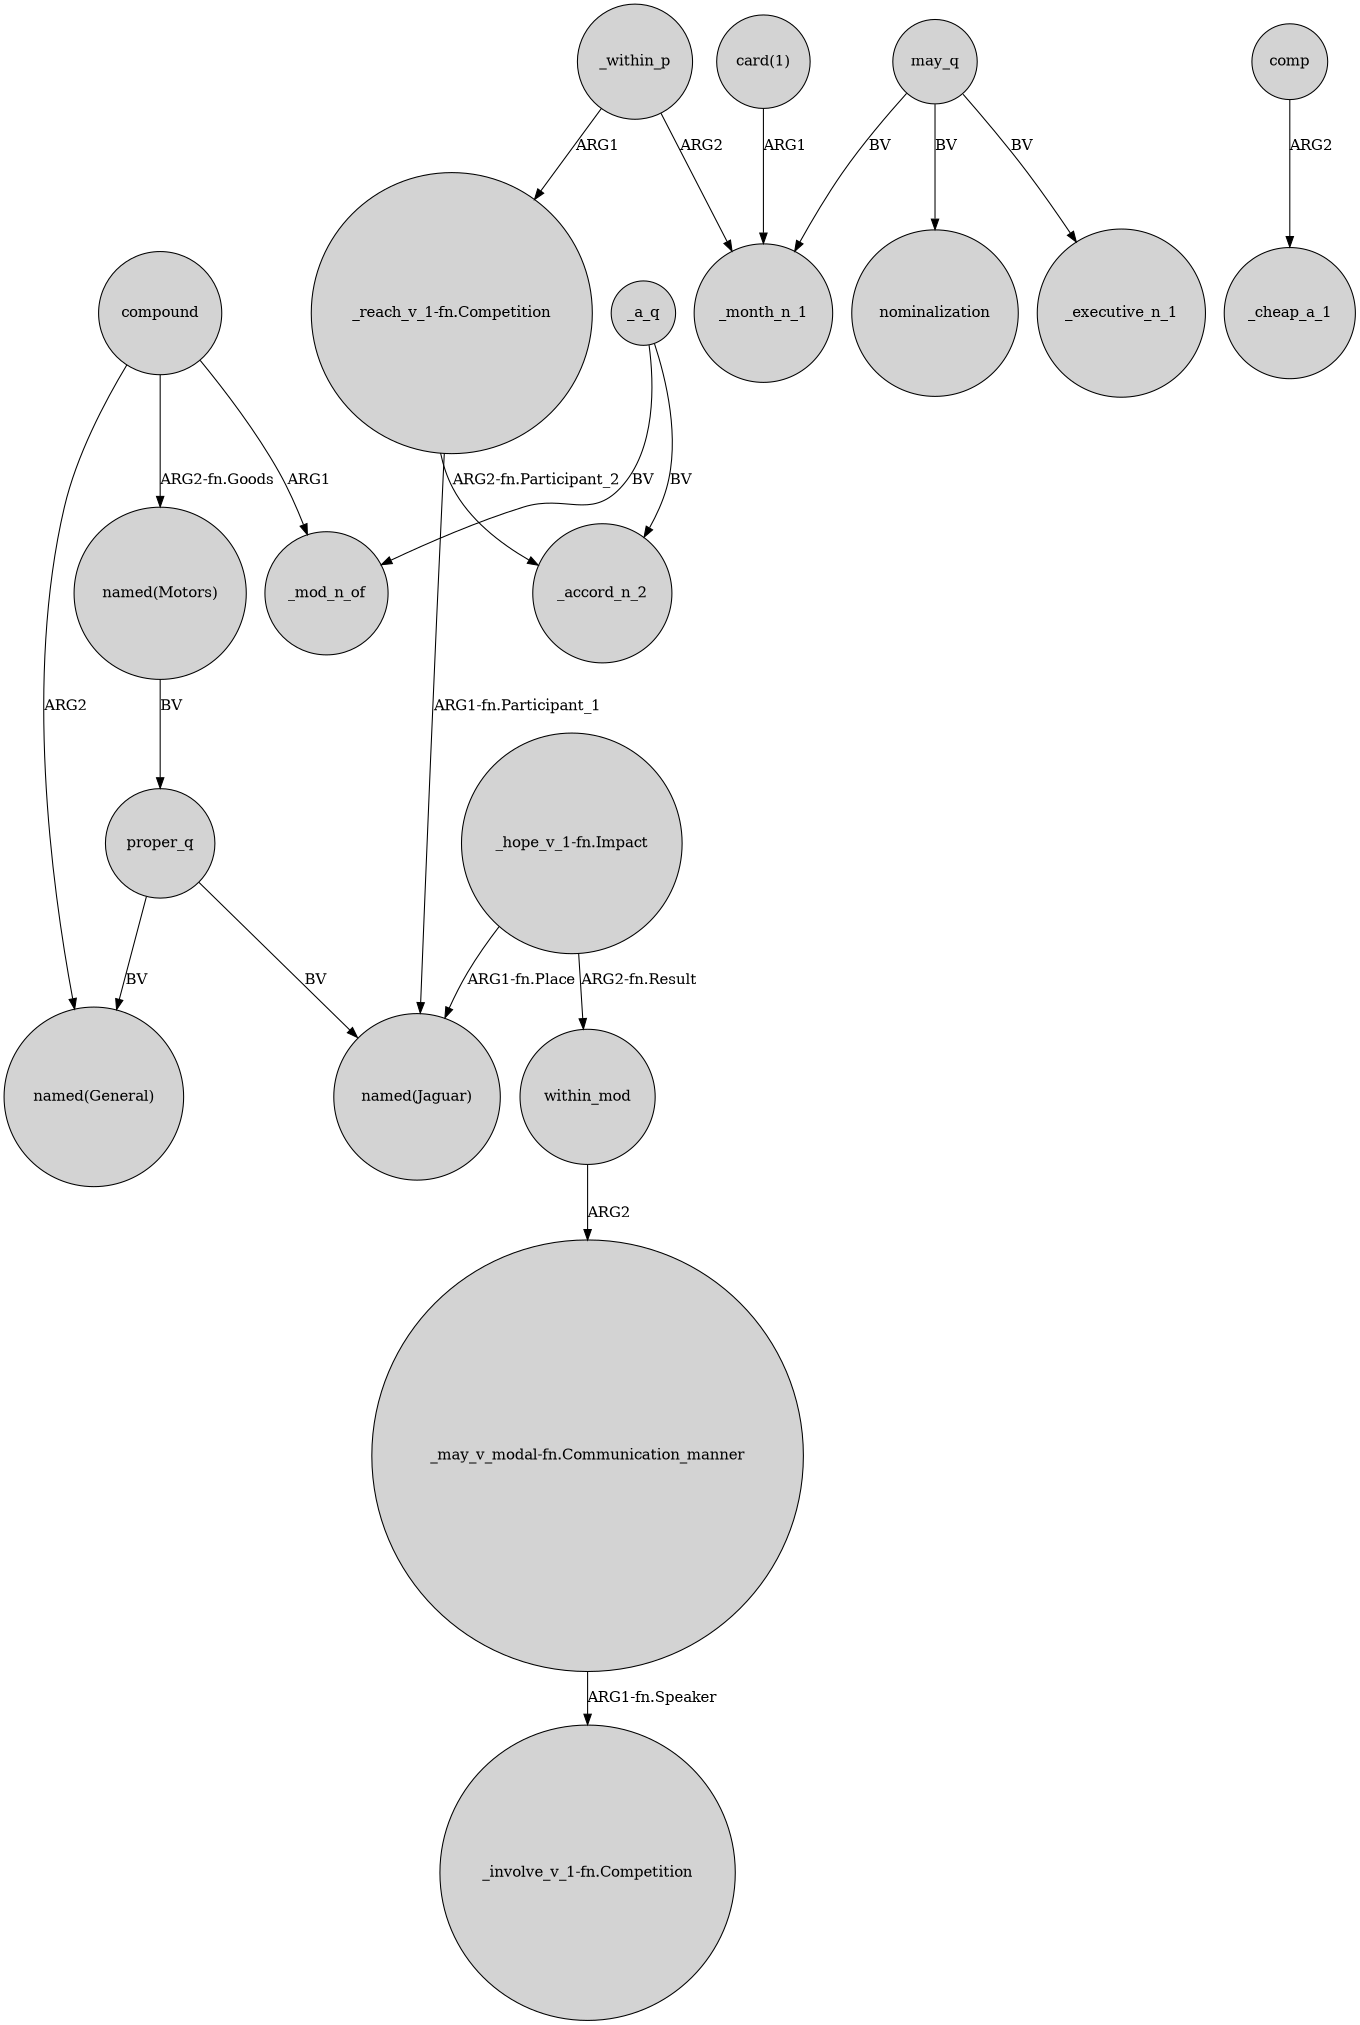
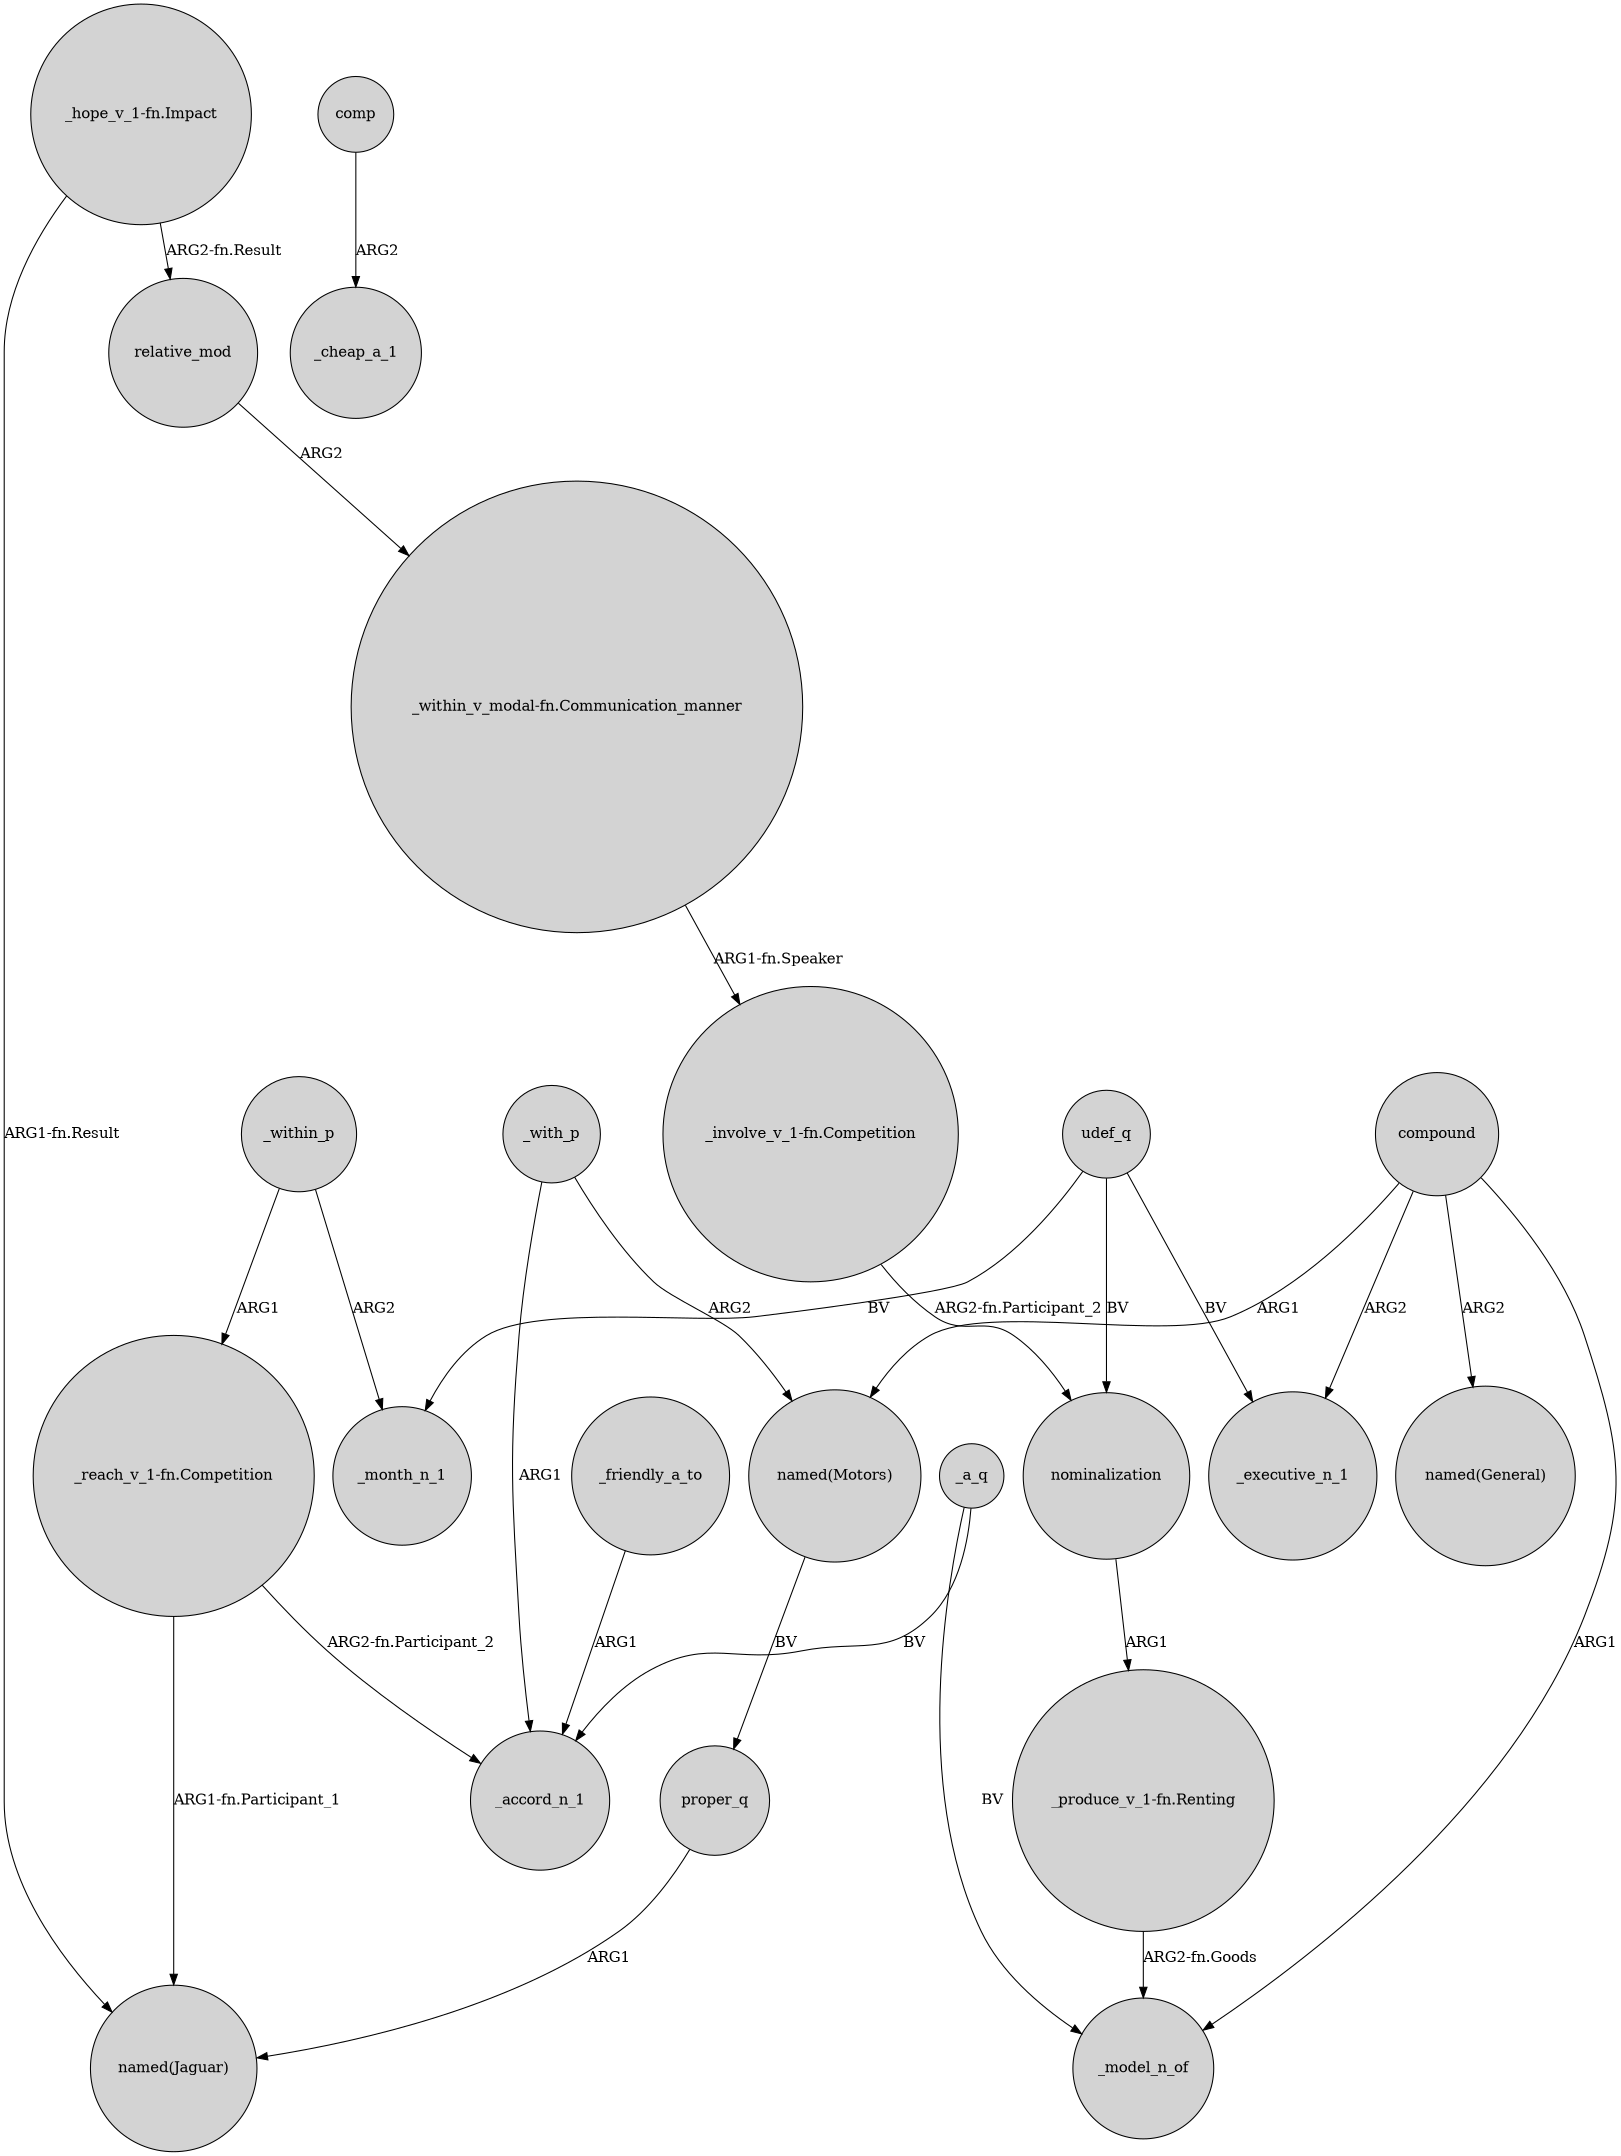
  digraph {
    node [shape=circle style=filled]
-   udef_q [label=may_q]
+   udef_q
    _month_n_1
    nominalization
    _executive_n_1
-   _model_n_of [label=_mod_n_of]
-   _accord_n_1 [label=_accord_n_2]
+   "_produce_v_1-fn.Renting"
+   _model_n_of
+   _friendly_a_to
+   _accord_n_1
    compound
    "named(Motors)"
    "named(General)"
    proper_q
    "_hope_v_1-fn.Impact"
    "named(Jaguar)"
-   relative_mod [label=within_mod]
-   "_may_v_modal-fn.Communication_manner"
+   relative_mod
+   "_may_v_modal-fn.Communication_manner" [label="_within_v_modal-fn.Communication_manner"]
    "_reach_v_1-fn.Competition"
    _a_q
    "_involve_v_1-fn.Competition"
-   "card(1)"
+   _with_p
    comp
    _cheap_a_1
    _within_p
    udef_q -> _month_n_1 [label=BV]
    udef_q -> nominalization [label=BV]
    udef_q -> _executive_n_1 [label=BV]
+   nominalization -> "_produce_v_1-fn.Renting" [label=ARG1]
+   "_produce_v_1-fn.Renting" -> _model_n_of [label="ARG2-fn.Goods"]
+   _friendly_a_to -> _accord_n_1 [label=ARG1]
+   compound -> _executive_n_1 [label=ARG2]
    compound -> _model_n_of [label=ARG1]
-   compound -> "named(Motors)" [label="ARG2-fn.Goods"]
+   compound -> "named(Motors)" [label=ARG1]
    compound -> "named(General)" [label=ARG2]
    "named(Motors)" -> proper_q [label=BV]
-   proper_q -> "named(General)" [label=BV]
-   proper_q -> "named(Jaguar)" [label=BV]
-   "_hope_v_1-fn.Impact" -> "named(Jaguar)" [label="ARG1-fn.Place"]
+   proper_q -> "named(Jaguar)" [label=ARG1]
+   "_hope_v_1-fn.Impact" -> "named(Jaguar)" [label="ARG1-fn.Result"]
    "_hope_v_1-fn.Impact" -> relative_mod [label="ARG2-fn.Result"]
    relative_mod -> "_may_v_modal-fn.Communication_manner" [label=ARG2]
    "_may_v_modal-fn.Communication_manner" -> "_involve_v_1-fn.Competition" [label="ARG1-fn.Speaker"]
    "_reach_v_1-fn.Competition" -> _accord_n_1 [label="ARG2-fn.Participant_2"]
    "_reach_v_1-fn.Competition" -> "named(Jaguar)" [label="ARG1-fn.Participant_1"]
    _a_q -> _model_n_of [label=BV]
    _a_q -> _accord_n_1 [label=BV]
-   "card(1)" -> _month_n_1 [label=ARG1]
+   "_involve_v_1-fn.Competition" -> nominalization [label="ARG2-fn.Participant_2"]
+   _with_p -> _accord_n_1 [label=ARG1]
+   _with_p -> "named(Motors)" [label=ARG2]
    comp -> _cheap_a_1 [label=ARG2]
    _within_p -> _month_n_1 [label=ARG2]
    _within_p -> "_reach_v_1-fn.Competition" [label=ARG1]
  }
